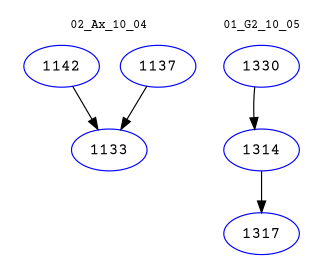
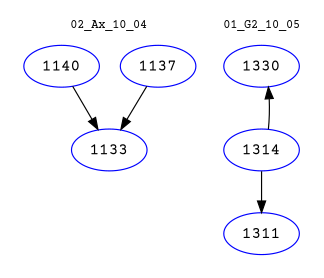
  digraph {
    fontname="Courier Prime"
    node [color=blue fontname="Courier Prime"]
    edge [color=black fontname="Courier Prime"]
    n1 [label=1137]
    n2 [label=1133]
-   n3 [label=1142]
+   n3 [label=1140]
    n4 [label=1330]
    n5 [label=1314]
-   n6 [label=1317]
+   n6 [label=1311]
    subgraph cluster_1 {
      color=white
      fontsize=10
      label="02_Ax_10_04"
      n1
      n2
      n3
    }
    subgraph cluster_2 {
      color=white
      fontsize=10
      label="01_G2_10_05"
      n4
      n5
      n6
    }
    n1 -> n2
    n3 -> n2
-   n4 -> n5
+   n5 -> n4
    n5 -> n6
  }
